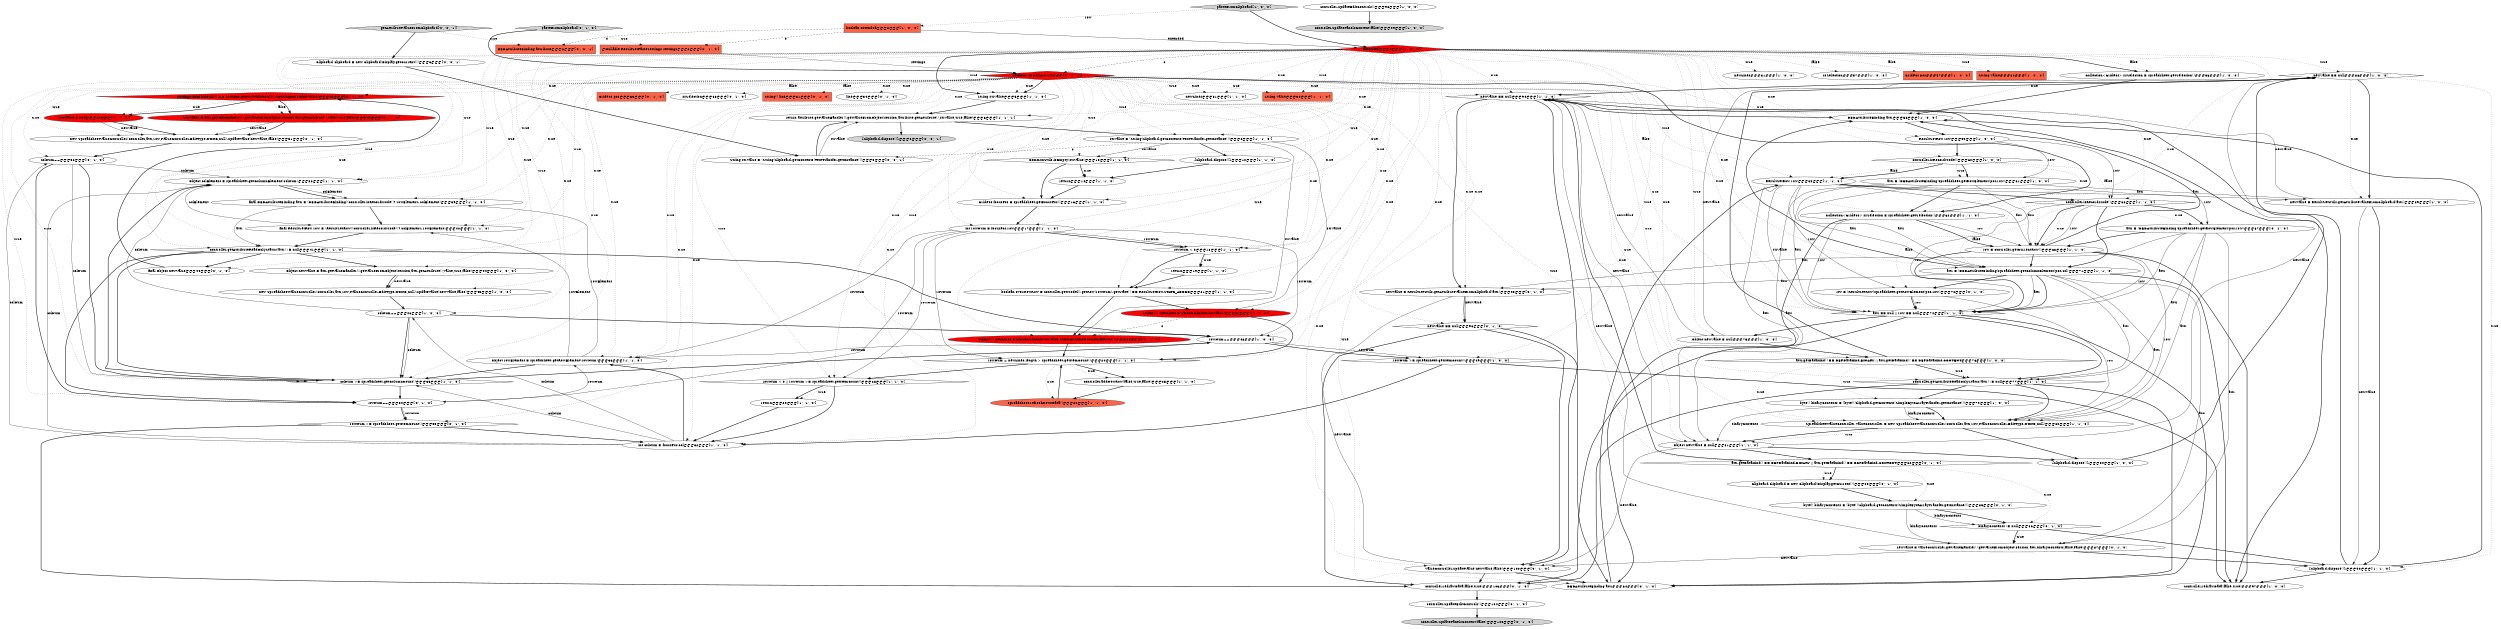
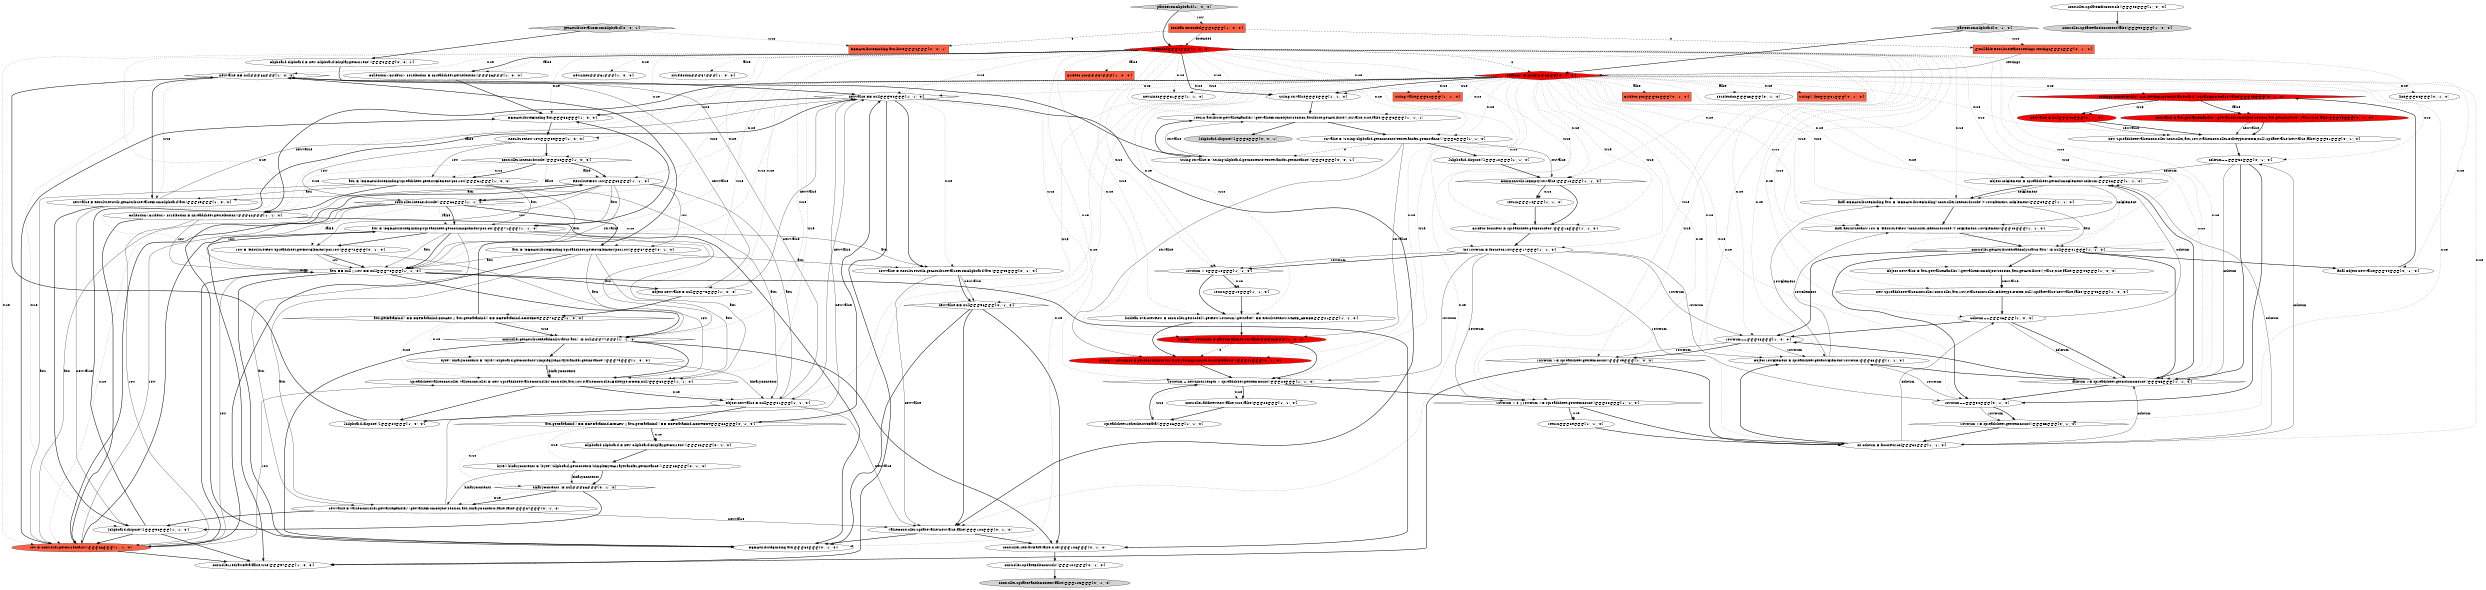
  digraph {
    node [fillcolor=white shape=ellipse style=filled]
    edge [style=bold]
    n1 [fillcolor=red label="settings.isInsertNulls() && settings.getNullValueMark().equalsIgnoreCase(value)@@@45@@@['0', '1', '0']" shape=diamond]
    n2 [fillcolor=red label="newValue = attr.getValueHandler().getValueFromObject(session,attr.getAttribute(),value,true,false)@@@49@@@['0', '1', '0']"]
    n3 [fillcolor=red label="newValue = null@@@46@@@['0', '1', '0']"]
    n4 [label="new SpreadsheetValueController(controller,attr,row,IValueController.EditType.NONE,null).updateValue(newValue,false)@@@51@@@['0', '1', '0']"]
    n5 [label="Object newValue = attr.getValueHandler().getValueFromObject(session,attr.getAttribute(),value,true,false)@@@44@@@['1', '0', '0']"]
    n6 [label="new SpreadsheetValueController(controller,attr,row,IValueController.EditType.NONE,null).updateValue(newValue,false)@@@45@@@['1', '0', '0']"]
    n7 [label="colNum++@@@46@@@['1', '0', '0']"]
    n8 [fillcolor=red label="extended@@@4@@@['1', '0', '0']" shape=diamond]
    n9 [label="newValue == null@@@88@@@['1', '0', '0']" shape=diamond]
    n10 [fillcolor=red label="settings != null@@@4@@@['0', '1', '0']" shape=diamond]
    n11 [label="newLines@@@31@@@['1', '0', '0']"]
    n12 [label="newLines@@@31@@@['1', '1', '0']"]
    n13 [label="ssSelection@@@57@@@['1', '0', '0']"]
    n14 [label="rowNum++@@@48@@@['1', '0', '0']"]
    n15 [label="attr = (DBDAttributeBinding)spreadsheet.getColumnElement(pos.col)@@@71@@@['1', '1', '0']"]
    n16 [fillcolor=red label="String(((( newLines = parseGridLines(strValue)@@@23@@@['1', '0', '0']"]
    n17 [label="Object newValue = null@@@75@@@['1', '0', '0']"]
    n18 [label="final DBDAttributeBinding attr = (DBDAttributeBinding)(controller.isRecordMode()? rowElement: colElement)@@@39@@@['1', '1', '0']"]
    n19 [label="ResultSetRow row@@@59@@@['1', '0', '0']"]
    n20 [label="controller.isRecordMode()@@@60@@@['1', '0', '0']" shape=diamond]
    n21 [label="int rowNum = focusPos.row@@@17@@@['1', '1', '0']"]
    n22 [fillcolor=tomato label="GridPos pos@@@57@@@['1', '0', '0']" shape=box]
    n23 [label="boolean overNewRow = controller.getModel().getRow(rowNum).getState() == ResultSetRow.STATE_ADDED@@@21@@@['1', '1', '0']"]
    n24 [label="String strValue@@@5@@@['1', '1', '0']"]
    n25 [label="Object rowElement = spreadsheet.getRowElement(rowNum)@@@33@@@['1', '1', '0']"]
    n26 [label="Object colElement = spreadsheet.getColumnElement(colNum)@@@38@@@['1', '1', '0']"]
-   n27 [fillcolor=tomato label="String value@@@34@@@['1', '0', '0']" shape=box]
    n28 [label="final ResultSetRow row = (ResultSetRow)(controller.isRecordMode()? colElement: rowElement)@@@40@@@['1', '1', '0']"]
    n29 [label="attr == null || row == null@@@74@@@['1', '1', '0']" shape=diamond]
    n30 [label="return attribute.getValueHandler().getValueFromObject(session,attribute.getAttribute(),strValue,true,false)@@@6@@@['1', '1', '1']"]
    n31 [label="rowNum + newLines.length > spreadsheet.getItemCount()@@@24@@@['1', '1', '0']" shape=diamond]
    n32 [label="CommonUtils.isEmpty(strValue)@@@13@@@['1', '1', '0']" shape=diamond]
    n33 [label="colNum >= spreadsheet.getColumnCount()@@@35@@@['1', '1', '0']" shape=diamond]
    n34 [label="rowNum >= spreadsheet.getItemCount()@@@49@@@['1', '0', '0']" shape=diamond]
    n35 [label="newValue == null@@@94@@@['1', '1', '0']" shape=diamond]
    n36 [label="attr.getDataKind() == DBPDataKind.BINARY || attr.getDataKind() == DBPDataKind.CONTENT@@@76@@@['1', '0', '0']" shape=diamond]
-   n37 [label="row = controller.getCurrentRow()@@@68@@@['1', '1', '0']"]
+   n37 [fillcolor=tomato label="row = controller.getCurrentRow()@@@68@@@['1', '1', '0']"]
    n38 [label="GridPos focusPos = spreadsheet.getFocusPos()@@@16@@@['1', '1', '0']"]
    n39 [label="DBDAttributeBinding attr@@@58@@@['1', '0', '0']"]
    n40 [fillcolor=tomato label="String value@@@34@@@['1', '1', '0']" shape=box]
    n41 [label="int colNum = focusPos.col@@@32@@@['1', '1', '0']"]
    n42 [label="controller.getAttributeReadOnlyStatus(attr) != null@@@41@@@['1', '1', '0']" shape=diamond]
    n43 [label="rowNum < 0@@@18@@@['1', '1', '0']" shape=diamond]
    n44 [label="Collection<GridPos> ssSelection = spreadsheet.getSelection()@@@56@@@['1', '0', '0']"]
    n45 [label="rowNum < 0 || rowNum >= spreadsheet.getItemCount()@@@28@@@['1', '1', '0']" shape=diamond]
    n46 [label="strValue = (String)clipboard.getContents(TextTransfer.getInstance())@@@8@@@['1', '1', '0']"]
    n47 [label="{clipboard.dispose()}@@@90@@@['1', '1', '0']"]
    n48 [label="newValue = ResultSetUtils.getAttributeValueFromClipboard(attr)@@@89@@@['1', '0', '0']"]
    n49 [fillcolor=red label="String(((( newLines = parseGridLines(strValue,settings.isInsertMultipleRows())@@@23@@@['0', '1', '0']"]
    n50 [label="rowNum >= spreadsheet.getItemCount()@@@55@@@['0', '1', '0']" shape=diamond]
    n51 [fillcolor=tomato label="GridPos pos@@@63@@@['0', '1', '0']" shape=box]
    n52 [label="ResultSetRow row@@@65@@@['1', '1', '0']"]
    n53 [label="colNum++@@@52@@@['0', '1', '0']"]
    n54 [label="valueController.updateValue(newValue,false)@@@100@@@['0', '1', '0']"]
    n55 [label="DBDAttributeBinding attr@@@64@@@['0', '1', '0']"]
    n56 [label="controller.getAttributeReadOnlyStatus(attr) != null@@@77@@@['1', '1', '0']" shape=diamond]
    n57 [label="ssSelection@@@63@@@['0', '1', '0']"]
    n58 [fillcolor=tomato label="String(( line@@@31@@@['0', '1', '0']" shape=box]
    n59 [label="rowNum++@@@54@@@['0', '1', '0']"]
    n60 [label="Collection<GridPos> ssSelection = spreadsheet.getSelection()@@@62@@@['1', '1', '0']"]
    n61 [label="controller.isRecordMode()@@@66@@@['1', '1', '0']" shape=diamond]
    n62 [label="SpreadsheetValueController valueController = new SpreadsheetValueController(controller,attr,row,IValueController.EditType.NONE,null)@@@80@@@['1', '1', '0']"]
    n63 [label="line@@@34@@@['0', '1', '0']"]
    n64 [label="attr.getDataKind() == DBPDataKind.BINARY || attr.getDataKind() == DBPDataKind.CONTENT@@@82@@@['0', '1', '0']" shape=diamond]
    n65 [label="Object newValue = null@@@81@@@['1', '1', '0']"]
    n66 [label="final Object newValue@@@44@@@['0', '1', '0']"]
    n67 [label="row = (ResultSetRow)spreadsheet.getRowElement(pos.row)@@@72@@@['0', '1', '0']"]
    n68 [label="newValue = valueController.getValueHandler().getValueFromObject(session,attr,binaryContents,false,false)@@@87@@@['0', '1', '0']"]
    n69 [label="newValue = ResultSetUtils.getAttributeValueFromClipboard(attr)@@@95@@@['0', '1', '0']"]
    n70 [label="controller.redrawData(false,true)@@@97@@@['1', '0', '0']"]
    n71 [label="attr = (DBDAttributeBinding)spreadsheet.getRowElement(pos.row)@@@61@@@['1', '0', '0']"]
    n72 [label="controller.redrawData(false,true)@@@103@@@['0', '1', '0']"]
    n73 [fillcolor=lightgray label="{clipboard.dispose()}@@@8@@@['0', '0', '1']"]
-   n74 [fillcolor=tomato label="spreadsheet.refreshRowsData()@@@26@@@['1', '1', '0']"]
+   n74 [label="spreadsheet.refreshRowsData()@@@26@@@['1', '1', '0']"]
    n75 [label="controller.addNewRow(false,true,false)@@@25@@@['1', '1', '0']"]
    n76 [label="return@@@14@@@['1', '1', '0']"]
    n77 [label="newValue == null@@@96@@@['0', '1', '0']" shape=diamond]
    n78 [label="byte(( binaryContents = (byte(()clipboard.getContents(SimpleByteArrayTransfer.getInstance())@@@79@@@['1', '0', '0']"]
    n79 [label="return@@@19@@@['1', '1', '0']"]
    n80 [label="return@@@29@@@['1', '1', '0']"]
    n81 [label="String strValue = (String)clipboard.getContents(TextTransfer.getInstance())@@@5@@@['0', '0', '1']"]
    n82 [label="{clipboard.dispose()}@@@10@@@['1', '1', '0']"]
    n83 [label="attr = (DBDAttributeBinding)spreadsheet.getRowElement(pos.row)@@@67@@@['0', '1', '0']"]
    n84 [label="{clipboard.dispose()}@@@84@@@['1', '0', '0']"]
    n85 [label="binaryContents != null@@@86@@@['0', '1', '0']" shape=diamond]
    n86 [label="Clipboard clipboard = new Clipboard(Display.getCurrent())@@@83@@@['0', '1', '0']"]
    n87 [label="byte(( binaryContents = (byte(()clipboard.getContents(SimpleByteArrayTransfer.getInstance())@@@85@@@['0', '1', '0']"]
    n88 [fillcolor=tomato label="boolean extended@@@2@@@['1', '0', '0']" shape=box]
    n89 [fillcolor=tomato label="DBDAttributeBinding attribute@@@2@@@['0', '0', '1']" shape=box]
    n90 [fillcolor=tomato label="@Nullable ResultSetPasteSettings settings@@@2@@@['0', '1', '0']" shape=box]
    n91 [label="controller.updateEditControls()@@@104@@@['0', '1', '0']"]
    n92 [fillcolor=lightgray label="pasteFromClipboard['0', '1', '0']" shape=diamond]
    n93 [fillcolor=lightgray label="controller.updatePanelsContent(false)@@@99@@@['1', '0', '0']"]
    n94 [fillcolor=lightgray label="controller.updatePanelsContent(false)@@@105@@@['0', '1', '0']"]
    n95 [label="controller.updateEditControls()@@@98@@@['1', '0', '0']"]
    n96 [fillcolor=lightgray label="pasteFromClipboard['1', '0', '0']" shape=diamond]
    n97 [label="Clipboard clipboard = new Clipboard(Display.getCurrent())@@@3@@@['0', '0', '1']"]
    n98 [fillcolor=lightgray label="getAttributeValueFromClipboard['0', '0', '1']" shape=diamond]
    n1 -> n2 [label=false style=dotted]
    n1 -> n2
    n1 -> n3 [label=true style=dotted]
    n1 -> n3
    n2 -> n4 [label=newValue style=solid]
    n2 -> n4
    n3 -> n4
    n3 -> n4 [label=newValue style=solid]
    n4 -> n53
    n5 -> n6 [label=newValue style=solid]
    n5 -> n6
    n6 -> n7
    n7 -> n14
    n7 -> n26 [label=colNum style=solid]
    n7 -> n33 [label=colNum style=solid]
    n7 -> n33
    n8 -> n5 [label=true style=dotted]
    n8 -> n6 [label=true style=dotted]
    n8 -> n7 [label=true style=dotted]
    n8 -> n9 [label=true style=dotted]
    n8 -> n10 [label=0 style=dashed]
    n8 -> n11 [label=true style=dotted]
    n8 -> n12 [label=true style=dotted]
    n8 -> n13 [label=false style=dotted]
    n8 -> n14 [label=true style=dotted]
    n8 -> n15 [label=true style=dotted]
    n8 -> n16 [label=true style=dotted]
    n8 -> n17 [label=true style=dotted]
    n8 -> n18 [label=true style=dotted]
    n8 -> n19 [label=true style=dotted]
    n8 -> n20 [label=true style=dotted]
    n8 -> n21 [label=true style=dotted]
    n8 -> n22 [label=false style=dotted]
    n8 -> n23 [label=true style=dotted]
    n8 -> n24
    n8 -> n24 [label=true style=dotted]
    n8 -> n25 [label=true style=dotted]
    n8 -> n26 [label=true style=dotted]
-   n8 -> n27 [label=true style=dotted]
    n8 -> n28 [label=true style=dotted]
    n8 -> n29 [label=true style=dotted]
    n8 -> n30 [label=true style=dotted]
    n8 -> n31 [label=true style=dotted]
    n8 -> n32 [label=true style=dotted]
    n8 -> n33 [label=true style=dotted]
    n8 -> n34 [label=true style=dotted]
    n8 -> n35 [label=true style=dotted]
    n8 -> n36 [label=true style=dotted]
    n8 -> n37 [label=true style=dotted]
    n8 -> n38 [label=true style=dotted]
    n8 -> n39 [label=true style=dotted]
    n8 -> n40 [label=true style=dotted]
    n8 -> n41 [label=true style=dotted]
    n8 -> n42 [label=true style=dotted]
    n8 -> n43 [label=true style=dotted]
    n8 -> n44
    n8 -> n44 [label=false style=dotted]
    n8 -> n45 [label=true style=dotted]
    n8 -> n46 [label=true style=dotted]
    n9 -> n35
    n9 -> n47 [label=true style=dotted]
    n9 -> n48
    n9 -> n48 [label=true style=dotted]
    n10 -> n1 [label=true style=dotted]
    n10 -> n4 [label=true style=dotted]
    n10 -> n12 [label=true style=dotted]
    n10 -> n18 [label=true style=dotted]
    n10 -> n21 [label=true style=dotted]
    n10 -> n23 [label=true style=dotted]
    n10 -> n24 [label=true style=dotted]
    n10 -> n24
    n10 -> n25 [label=true style=dotted]
    n10 -> n26 [label=true style=dotted]
    n10 -> n28 [label=true style=dotted]
    n10 -> n29 [label=true style=dotted]
    n10 -> n30 [label=true style=dotted]
    n10 -> n31 [label=true style=dotted]
    n10 -> n32 [label=true style=dotted]
    n10 -> n33 [label=true style=dotted]
    n10 -> n35 [label=true style=dotted]
    n10 -> n38 [label=true style=dotted]
    n10 -> n40 [label=true style=dotted]
    n10 -> n41 [label=true style=dotted]
    n10 -> n42 [label=true style=dotted]
    n10 -> n43 [label=true style=dotted]
    n10 -> n45 [label=true style=dotted]
    n10 -> n46 [label=true style=dotted]
    n10 -> n49 [label=true style=dotted]
    n10 -> n50 [label=true style=dotted]
    n10 -> n51 [label=false style=dotted]
    n10 -> n52 [label=true style=dotted]
    n10 -> n53 [label=true style=dotted]
    n10 -> n54 [label=true style=dotted]
    n10 -> n55 [label=true style=dotted]
    n10 -> n56 [label=true style=dotted]
    n10 -> n57 [label=false style=dotted]
    n10 -> n58 [label=true style=dotted]
    n10 -> n59 [label=true style=dotted]
    n10 -> n60
    n10 -> n60 [label=false style=dotted]
    n10 -> n61 [label=true style=dotted]
    n10 -> n62 [label=true style=dotted]
    n10 -> n63 [label=true style=dotted]
    n10 -> n64 [label=true style=dotted]
    n10 -> n65 [label=true style=dotted]
    n10 -> n66 [label=true style=dotted]
    n14 -> n25 [label=rowNum style=solid]
    n14 -> n34 [label=rowNum style=solid]
    n14 -> n34
    n15 -> n29
    n15 -> n29 [label=attr style=solid]
    n15 -> n39
    n15 -> n56 [label=attr style=solid]
    n15 -> n62 [label=attr style=solid]
    n15 -> n67
    n15 -> n68 [label=attr style=solid]
    n15 -> n69 [label=attr style=solid]
    n15 -> n70
    n16 -> n31
    n16 -> n49 [label=0 style=dashed]
    n17 -> n9 [label=newValue style=solid]
    n17 -> n35 [label=newValue style=solid]
    n17 -> n36
    n18 -> n28
    n18 -> n42 [label=attr style=solid]
    n19 -> n20
    n19 -> n61 [label=row style=solid]
    n19 -> n71 [label=row style=solid]
    n20 -> n52 [label=false style=dotted]
    n20 -> n52
    n20 -> n60 [label=true style=dotted]
    n20 -> n61 [label=false style=dotted]
    n20 -> n71 [label=true style=dotted]
    n20 -> n71
    n21 -> n14 [label=rowNum style=solid]
    n21 -> n25 [label=rowNum style=solid]
    n21 -> n31 [label=rowNum style=solid]
    n21 -> n43
    n21 -> n43 [label=rowNum style=solid]
    n21 -> n45 [label=rowNum style=solid]
    n21 -> n59 [label=rowNum style=solid]
    n23 -> n16
    n23 -> n49
    n24 -> n30
    n25 -> n18 [label=rowElement style=solid]
    n25 -> n28 [label=rowElement style=solid]
    n25 -> n33
    n26 -> n18 [label=colElement style=solid]
    n26 -> n18
    n26 -> n28 [label=colElement style=solid]
    n28 -> n42
    n29 -> n17
    n29 -> n55
    n29 -> n56
    n29 -> n72
    n30 -> n46
    n30 -> n73
    n31 -> n45
    n31 -> n74 [label=true style=dotted]
    n31 -> n75
    n31 -> n75 [label=true style=dotted]
    n32 -> n38
    n32 -> n76
    n32 -> n76 [label=true style=dotted]
    n33 -> n14
    n33 -> n26
    n33 -> n59
    n34 -> n41
    n34 -> n70
    n35 -> n39
    n35 -> n54
    n35 -> n69
    n35 -> n69 [label=true style=dotted]
    n35 -> n70
    n35 -> n77 [label=true style=dotted]
    n36 -> n9
    n36 -> n56
    n36 -> n56 [label=true style=dotted]
    n36 -> n62 [label=true style=dotted]
    n36 -> n78 [label=true style=dotted]
    n37 -> n15
    n37 -> n29
    n37 -> n29 [label=row style=solid]
    n37 -> n39
    n37 -> n62 [label=row style=solid]
    n37 -> n70
    n38 -> n21
    n39 -> n19
    n41 -> n7 [label=colNum style=solid]
    n41 -> n25
    n41 -> n26 [label=colNum style=solid]
    n41 -> n33 [label=colNum style=solid]
    n41 -> n53 [label=colNum style=solid]
    n42 -> n5
    n42 -> n14
    n42 -> n33
    n42 -> n59
    n42 -> n66
    n43 -> n23
    n43 -> n79
    n43 -> n79 [label=true style=dotted]
    n44 -> n39
    n45 -> n41
    n45 -> n80
    n45 -> n80 [label=true style=dotted]
    n46 -> n16 [label=strValue style=solid]
    n46 -> n32 [label=strValue style=solid]
    n46 -> n49 [label=strValue style=solid]
    n46 -> n81 [label=0 style=dashed]
    n46 -> n82
    n47 -> n35
-   n47 -> n39
+   n47 -> n37
    n47 -> n70
    n48 -> n35 [label=newValue style=solid]
    n48 -> n47 [label=newValue style=solid]
    n48 -> n47
    n49 -> n31
    n50 -> n41
-   n50 -> n72
    n52 -> n15 [label=attr style=solid]
    n52 -> n29 [label=strValue style=solid]
    n52 -> n37 [label=attr style=solid]
    n52 -> n48 [label=attr style=solid]
    n52 -> n61
    n52 -> n65 [label=attr style=solid]
    n52 -> n67 [label=row style=solid]
    n52 -> n83 [label=row style=solid]
    n53 -> n26 [label=colNum style=solid]
    n53 -> n33 [label=colNum style=solid]
    n53 -> n33
    n53 -> n59
    n54 -> n55
    n54 -> n72
    n55 -> n52
    n56 -> n55
    n56 -> n62
    n56 -> n72
    n56 -> n78
    n59 -> n25 [label=rowNum style=solid]
    n59 -> n50
    n59 -> n50 [label=rowNum style=solid]
    n60 -> n29 [label=row style=solid]
    n60 -> n37
    n60 -> n37 [label=row style=solid]
    n60 -> n55
    n61 -> n15 [label=false style=dotted]
    n61 -> n15
    n61 -> n29 [label=row style=solid]
    n61 -> n37 [label=true style=dotted]
    n61 -> n37
    n61 -> n37 [label=row style=solid]
    n61 -> n67 [label=false style=dotted]
    n61 -> n83 [label=true style=dotted]
    n61 -> n83
    n62 -> n65 [label=true style=dotted]
    n62 -> n65
    n62 -> n84
    n64 -> n35
    n64 -> n85 [label=true style=dotted]
    n64 -> n86
    n64 -> n86 [label=true style=dotted]
    n64 -> n87 [label=true style=dotted]
    n65 -> n9 [label=newValue style=solid]
    n65 -> n35 [label=newValue style=solid]
    n65 -> n54 [label=newValue style=solid]
    n65 -> n64
    n65 -> n84
    n66 -> n1
    n67 -> n29
    n67 -> n29 [label=row style=solid]
    n67 -> n62 [label=row style=solid]
    n68 -> n35 [label=newValue style=solid]
    n68 -> n47
    n68 -> n54 [label=newValue style=solid]
    n69 -> n54 [label=newValue style=solid]
    n69 -> n77 [label=newValue style=solid]
    n69 -> n77
    n71 -> n15 [label=attr style=solid]
    n71 -> n29 [label=attr style=solid]
    n71 -> n37 [label=attr style=solid]
    n71 -> n48 [label=attr style=solid]
    n71 -> n60
    n71 -> n65 [label=attr style=solid]
    n72 -> n91
    n74 -> n31
    n75 -> n74
    n76 -> n38
    n77 -> n54
    n77 -> n55
    n77 -> n72
    n78 -> n62
    n78 -> n62 [label=binaryContents style=solid]
    n78 -> n65 [label=binaryContents style=solid]
    n79 -> n23
    n80 -> n41
    n81 -> n30
    n81 -> n30 [label=strValue style=solid]
-   n82 -> n76
+   n82 -> n32
    n83 -> n29 [label=attr style=solid]
    n83 -> n37
    n83 -> n56 [label=attr style=solid]
    n83 -> n62 [label=attr style=solid]
    n83 -> n68 [label=attr style=solid]
    n83 -> n69 [label=attr style=solid]
    n84 -> n9
    n85 -> n47
    n85 -> n68
    n85 -> n68 [label=true style=dotted]
    n86 -> n87
    n87 -> n68 [label=binaryContents style=solid]
    n87 -> n85
    n87 -> n85 [label=binaryContents style=solid]
    n88 -> n8 [label=extended style=solid]
    n88 -> n89 [label=0 style=dashed]
    n88 -> n90 [label=0 style=dashed]
    n90 -> n10 [label=settings style=solid]
    n91 -> n94
    n92 -> n10
    n92 -> n90 [label=true style=dotted]
    n95 -> n93
    n96 -> n8
    n96 -> n88 [label=row style=dotted]
    n97 -> n81
    n98 -> n89 [label=true style=dotted]
    n98 -> n97
  }
